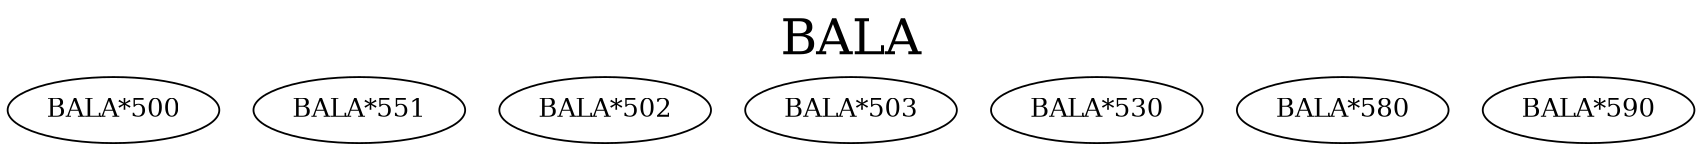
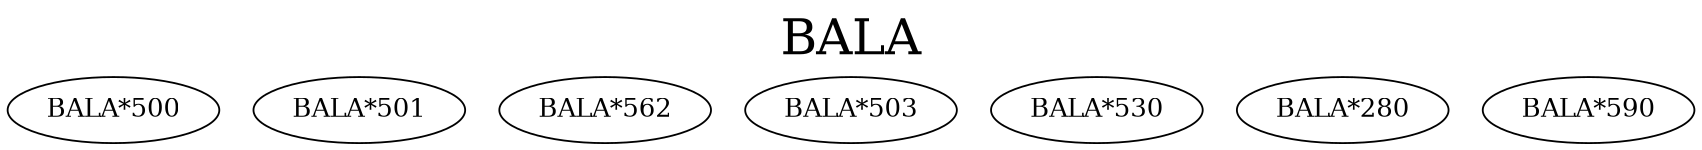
  digraph {
    fontsize=27
    label=BALA
    labelloc=t
    "BALA*500"
-   "BALA*501" [label="BALA*551"]
-   "BALA*502"
+   "BALA*501"
+   "BALA*502" [label="BALA*562"]
    "BALA*503"
    "BALA*530"
-   "BALA*580"
+   "BALA*580" [label="BALA*280"]
    "BALA*590"
  }
